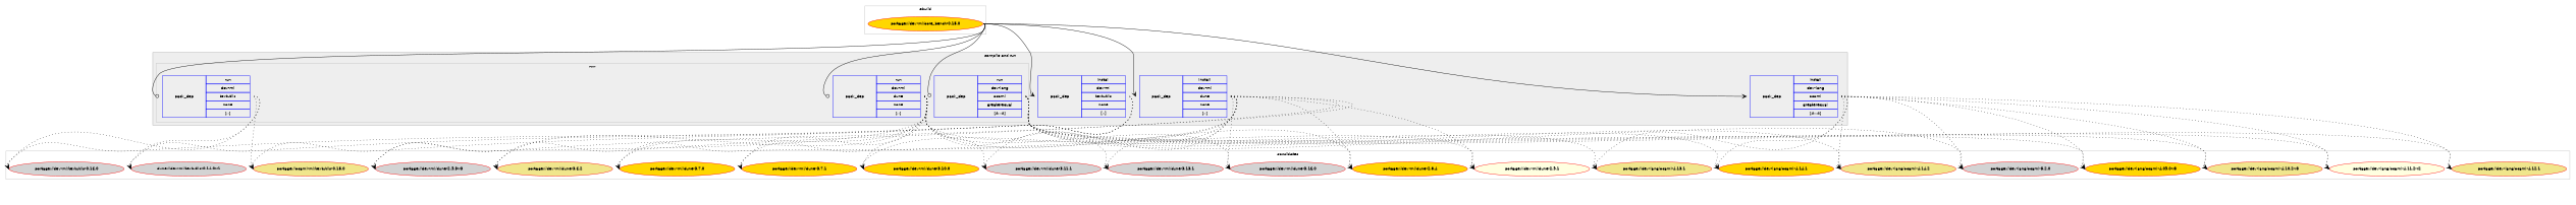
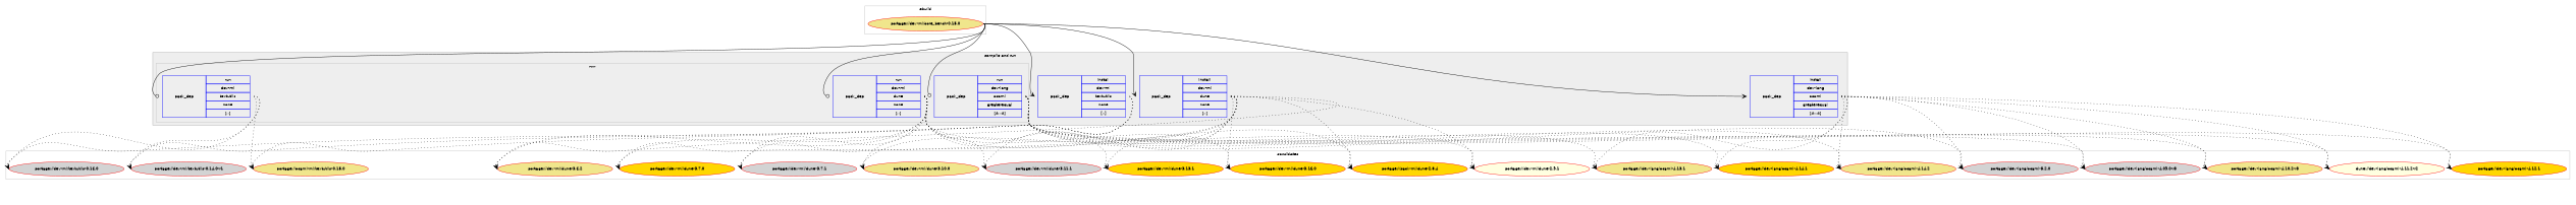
  digraph {
    compound=true
    concentrate=true
    fontname=Helvetica
    fontsize=10
    newrank=true
    rankdir=TB
    ranksep=1.5
    node [color=red fillcolor=lightgrey fontname=Helvetica fontsize=10 style=filled]
    edge [arrowhead=vee headport=w style=dotted tailport=e weight=100]
-   n1 [fillcolor=gold label="portage://dev-ml/core_bench-0.15.0" width=4]
+   n1 [fillcolor=khaki label="portage://dev-ml/core_bench-0.15.0" width=4]
    n2 [color=blue label=<<TABLE BORDER="0" CELLBORDER="1" CELLSPACING="0" CELLPADDING="4" WIDTH="220"><TR><TD ROWSPAN="6" CELLPADDING="30">pack_dep</TD></TR><TR><TD WIDTH="110">install</TD></TR><TR><TD>dev-lang</TD></TR><TR><TD>ocaml</TD></TR><TR><TD>greaterequal</TD></TR><TR><TD>[4,,,4]</TD></TR></TABLE>> shape=none fillcolor="" style=""]
    n3 [color=blue label=<<TABLE BORDER="0" CELLBORDER="1" CELLSPACING="0" CELLPADDING="4" WIDTH="220"><TR><TD ROWSPAN="6" CELLPADDING="30">pack_dep</TD></TR><TR><TD WIDTH="110">install</TD></TR><TR><TD>dev-ml</TD></TR><TR><TD>dune</TD></TR><TR><TD>none</TD></TR><TR><TD>[,,]</TD></TR></TABLE>> shape=none fillcolor="" style=""]
    n4 [color=blue label=<<TABLE BORDER="0" CELLBORDER="1" CELLSPACING="0" CELLPADDING="4" WIDTH="220"><TR><TD ROWSPAN="6" CELLPADDING="30">pack_dep</TD></TR><TR><TD WIDTH="110">install</TD></TR><TR><TD>dev-ml</TD></TR><TR><TD>textutils</TD></TR><TR><TD>none</TD></TR><TR><TD>[,,]</TD></TR></TABLE>> shape=none fillcolor="" style=""]
    n5 [color=blue label=<<TABLE BORDER="0" CELLBORDER="1" CELLSPACING="0" CELLPADDING="4" WIDTH="220"><TR><TD ROWSPAN="6" CELLPADDING="30">pack_dep</TD></TR><TR><TD WIDTH="110">run</TD></TR><TR><TD>dev-lang</TD></TR><TR><TD>ocaml</TD></TR><TR><TD>greaterequal</TD></TR><TR><TD>[4,,,4]</TD></TR></TABLE>> shape=none fillcolor="" style=""]
    n6 [color=blue label=<<TABLE BORDER="0" CELLBORDER="1" CELLSPACING="0" CELLPADDING="4" WIDTH="220"><TR><TD ROWSPAN="6" CELLPADDING="30">pack_dep</TD></TR><TR><TD WIDTH="110">run</TD></TR><TR><TD>dev-ml</TD></TR><TR><TD>dune</TD></TR><TR><TD>none</TD></TR><TR><TD>[,,]</TD></TR></TABLE>> shape=none fillcolor="" style=""]
    n7 [color=blue label=<<TABLE BORDER="0" CELLBORDER="1" CELLSPACING="0" CELLPADDING="4" WIDTH="220"><TR><TD ROWSPAN="6" CELLPADDING="30">pack_dep</TD></TR><TR><TD WIDTH="110">run</TD></TR><TR><TD>dev-ml</TD></TR><TR><TD>textutils</TD></TR><TR><TD>none</TD></TR><TR><TD>[,,]</TD></TR></TABLE>> shape=none fillcolor="" style=""]
    n8 [label="portage://dev-lang/ocaml-5.2.0" width=4]
    n9 [fillcolor=khaki label="portage://dev-lang/ocaml-4.14.2" width=4]
    n10 [fillcolor=gold label="portage://dev-lang/ocaml-4.14.1" width=4]
    n11 [fillcolor=khaki label="portage://dev-lang/ocaml-4.13.1" width=4]
-   n12 [fillcolor=khaki label="portage://dev-lang/ocaml-4.12.1" width=4]
-   n13 [fillcolor=lightyellow label="portage://dev-lang/ocaml-4.11.2-r2" width=4]
+   n12 [fillcolor=gold label="portage://dev-lang/ocaml-4.12.1" width=4]
+   n13 [fillcolor=lightyellow label="dune://dev-lang/ocaml-4.11.2-r2" width=4]
    n14 [fillcolor=khaki label="portage://dev-lang/ocaml-4.10.2-r3" width=4]
-   n15 [fillcolor=gold label="portage://dev-lang/ocaml-4.09.0-r3" width=4]
-   n16 [label="portage://dev-ml/dune-3.16.0" width=4]
-   n17 [label="portage://dev-ml/dune-3.13.1" width=4]
+   n15 [label="portage://dev-lang/ocaml-4.09.0-r3" width=4]
+   n16 [fillcolor=gold label="portage://dev-ml/dune-3.16.0" width=4]
+   n17 [fillcolor=gold label="portage://dev-ml/dune-3.13.1" width=4]
    n18 [label="portage://dev-ml/dune-3.11.1" width=4]
-   n19 [fillcolor=gold label="portage://dev-ml/dune-3.10.0" width=4]
-   n20 [fillcolor=gold label="portage://dev-ml/dune-3.7.1" width=4]
+   n19 [fillcolor=khaki label="portage://dev-ml/dune-3.10.0" width=4]
+   n20 [label="portage://dev-ml/dune-3.7.1" width=4]
    n21 [fillcolor=gold label="portage://dev-ml/dune-3.7.0" width=4]
    n22 [fillcolor=khaki label="portage://dev-ml/dune-3.6.2" width=4]
-   n23 [label="portage://dev-ml/dune-2.9.3-r3" width=4]
    n24 [fillcolor=lightyellow label="portage://dev-ml/dune-2.9.1" width=4]
-   n25 [fillcolor=gold label="portage://dev-ml/dune-2.8.4" width=4]
+   n25 [fillcolor=gold label="portage://pack-ml/dune-2.8.4" width=4]
    n26 [label="portage://dev-ml/textutils-0.16.0" width=4]
    n27 [fillcolor=khaki label="portage://ocaml-ml/textutils-0.15.0" width=4]
-   n28 [label="dune://dev-ml/textutils-0.14.0-r1" width=4]
+   n28 [label="portage://dev-ml/textutils-0.14.0-r1" width=4]
    subgraph cluster_1 {
      color=gray
      label=<<i>ebuild</i>>
      rank=same
      n1
    }
    subgraph cluster_2 {
      color=gray
      label=<<i>dependencies</i>>
      subgraph cluster_3 {
        color=gray
        fillcolor="#eeeeee"
        label=<<i>compile</i>>
        style=filled
        subgraph sub_4 {
          color=gray
          fillcolor="#eeeeee"
          label=<<i>compile</i>>
          style=filled
          n2
        }
        subgraph sub_5 {
          color=gray
          fillcolor="#eeeeee"
          label=<<i>compile</i>>
          style=filled
          n3
        }
        subgraph sub_6 {
          color=gray
          fillcolor="#eeeeee"
          label=<<i>compile</i>>
          style=filled
          n4
        }
      }
      subgraph cluster_7 {
        color=gray
        fillcolor="#eeeeee"
        label=<<i>compile and run</i>>
        style=filled
      }
      subgraph cluster_8 {
        color=gray
        fillcolor="#eeeeee"
        label=<<i>run</i>>
        style=filled
        subgraph sub_9 {
          color=gray
          fillcolor="#eeeeee"
          label=<<i>run</i>>
          style=filled
          n5
        }
        subgraph sub_10 {
          color=gray
          fillcolor="#eeeeee"
          label=<<i>run</i>>
          style=filled
          n6
        }
        subgraph sub_11 {
          color=gray
          fillcolor="#eeeeee"
          label=<<i>run</i>>
          style=filled
          n7
        }
      }
    }
    subgraph cluster_12 {
      color=gray
      label=<<i>candidates</i>>
      rank=same
      subgraph sub_13 {
        color=black
        label=<<i>candidates</i>>
        nodesep=1
        rank=same
        n8
        n9
        n10
        n11
        n12
        n13
        n14
        n15
      }
      subgraph sub_14 {
        color=black
        label=<<i>candidates</i>>
        nodesep=1
        rank=same
        n16
        n17
        n18
        n19
        n20
        n21
        n22
-       n23
        n24
        n25
      }
      subgraph sub_15 {
        color=black
        label=<<i>candidates</i>>
        nodesep=1
        rank=same
        n26
        n27
        n28
      }
      subgraph sub_16 {
        color=black
        label=<<i>candidates</i>>
        nodesep=1
        rank=same
        n8
        n9
        n10
        n11
        n12
        n13
        n14
        n15
      }
      subgraph sub_17 {
        color=black
        label=<<i>candidates</i>>
        nodesep=1
        rank=same
        n16
        n17
        n18
        n19
        n20
        n21
        n22
-       n23
        n24
        n25
      }
      subgraph sub_18 {
        color=black
        label=<<i>candidates</i>>
        nodesep=1
        rank=same
        n26
        n27
        n28
      }
    }
    n1 -> n2 [style=solid weight=20]
    n1 -> n3 [style=solid weight=20]
    n1 -> n4 [style=solid weight=20]
    n1 -> n5 [arrowhead=odot style=solid weight=20]
    n1 -> n6 [arrowhead=odot style=solid weight=20]
    n1 -> n7 [arrowhead=odot style=solid weight=20]
    n2 -> n8
    n2 -> n9
    n2 -> n10
    n2 -> n11
    n2 -> n12
    n2 -> n13
    n2 -> n14
    n2 -> n15
    n3 -> n16
    n3 -> n17
    n3 -> n18
    n3 -> n19
    n3 -> n20
    n3 -> n21
    n3 -> n22
-   n3 -> n23
    n3 -> n24
    n3 -> n25
    n4 -> n26
    n4 -> n27
    n4 -> n28
    n5 -> n8
    n5 -> n9
    n5 -> n10
    n5 -> n11
    n5 -> n12
    n5 -> n13
    n5 -> n14
    n5 -> n15
    n6 -> n16
    n6 -> n17
    n6 -> n18
    n6 -> n19
    n6 -> n20
    n6 -> n21
    n6 -> n22
-   n6 -> n23
    n6 -> n24
    n6 -> n25
    n7 -> n26
    n7 -> n27
    n7 -> n28
  }
